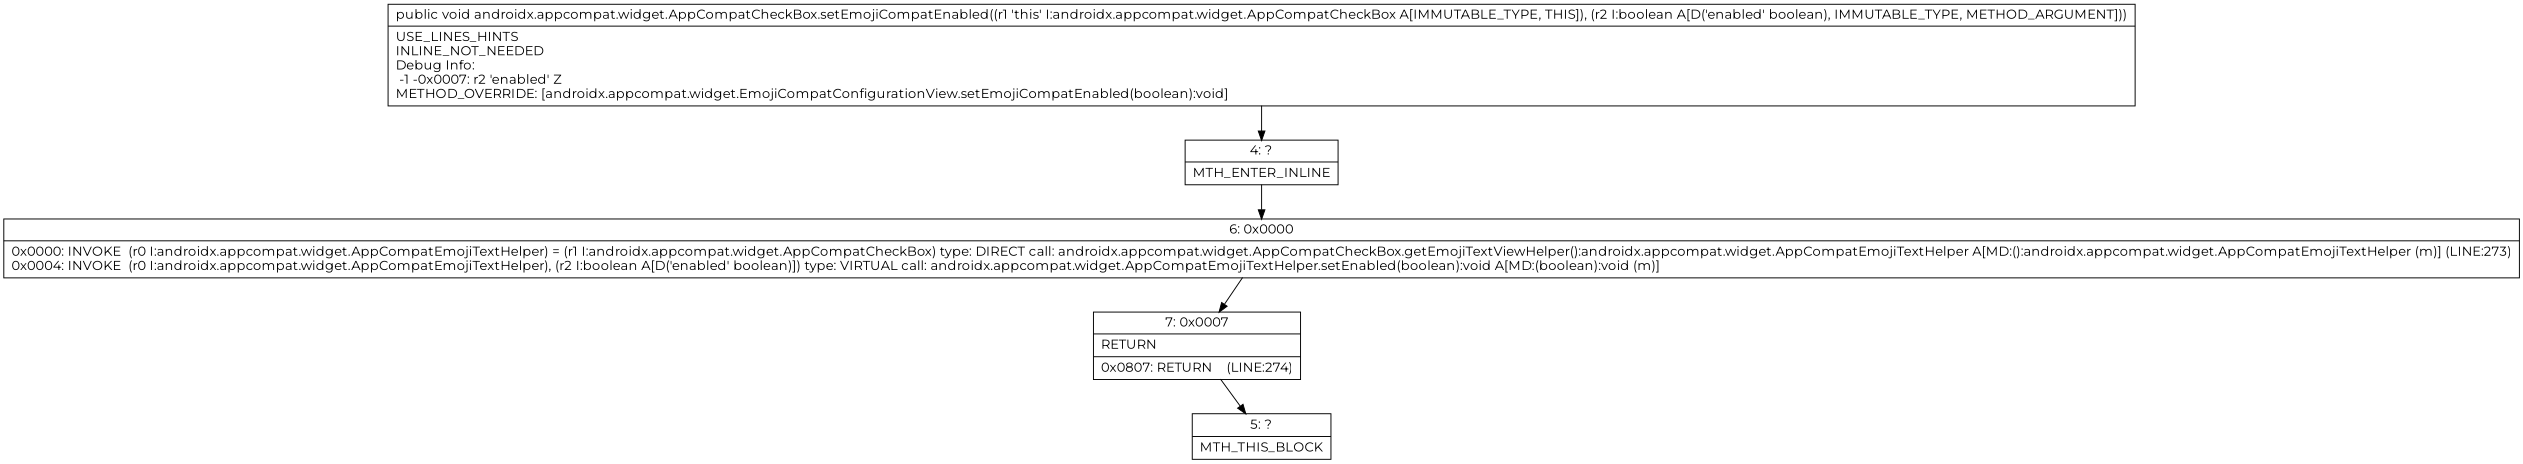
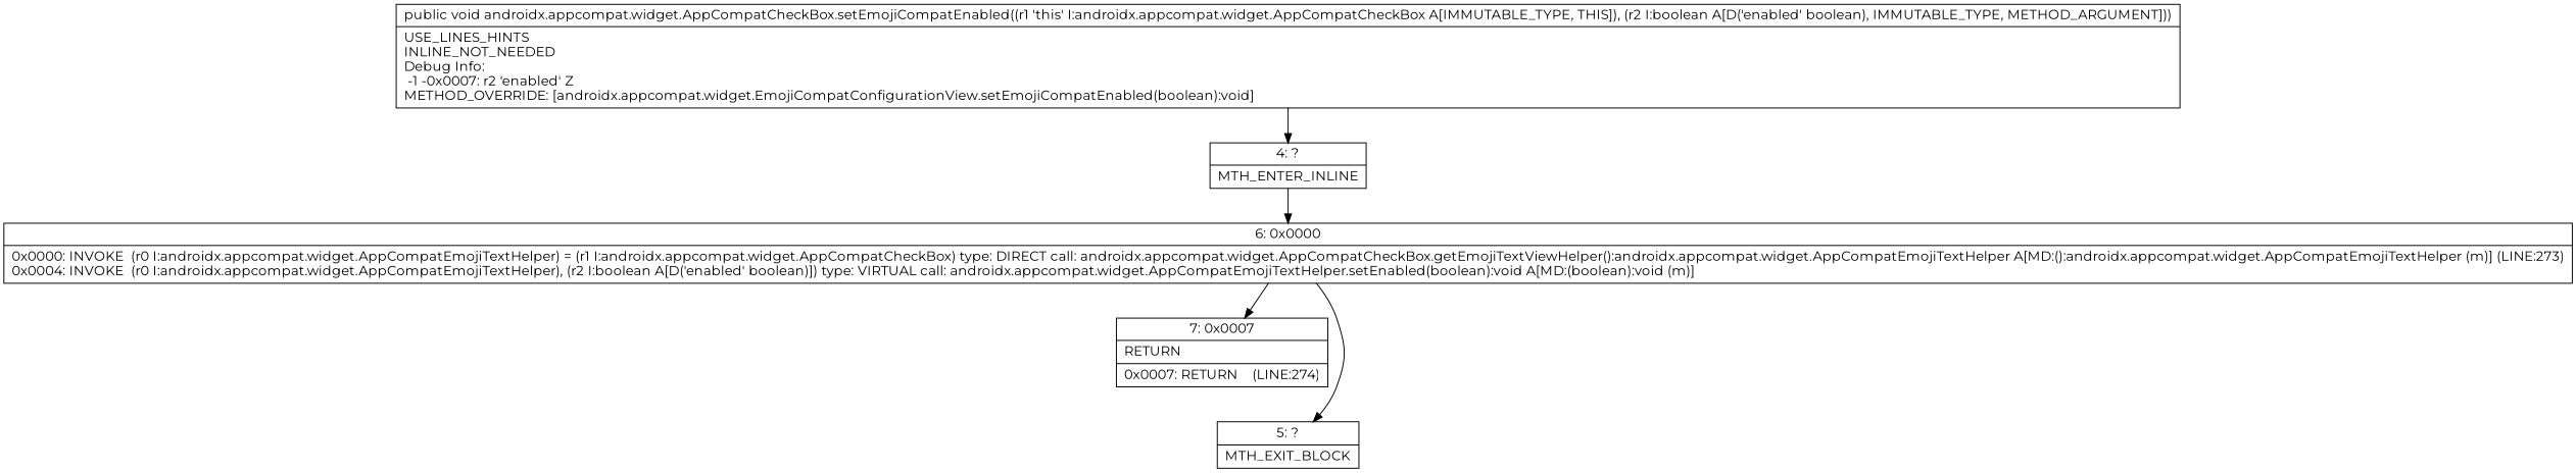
  digraph {
    fontname=Montserrat
    node [fontname=Montserrat shape=record]
    edge [fontname=Montserrat]
    n1 [label="{4\:\ ?|MTH_ENTER_INLINE\l}"]
    n2 [label="{6\:\ 0x0000|0x0000: INVOKE  (r0 I:androidx.appcompat.widget.AppCompatEmojiTextHelper) = (r1 I:androidx.appcompat.widget.AppCompatCheckBox) type: DIRECT call: androidx.appcompat.widget.AppCompatCheckBox.getEmojiTextViewHelper():androidx.appcompat.widget.AppCompatEmojiTextHelper A[MD:():androidx.appcompat.widget.AppCompatEmojiTextHelper (m)] (LINE:273)\l0x0004: INVOKE  (r0 I:androidx.appcompat.widget.AppCompatEmojiTextHelper), (r2 I:boolean A[D('enabled' boolean)]) type: VIRTUAL call: androidx.appcompat.widget.AppCompatEmojiTextHelper.setEnabled(boolean):void A[MD:(boolean):void (m)]\l}"]
-   n3 [label="{7\:\ 0x0007|RETURN\l|0x0807: RETURN    (LINE:274)\l}"]
-   n4 [label="{5\:\ ?|MTH_THIS_BLOCK\l}"]
+   n3 [label="{7\:\ 0x0007|RETURN\l|0x0007: RETURN    (LINE:274)\l}"]
+   n4 [label="{5\:\ ?|MTH_EXIT_BLOCK\l}"]
    n5 [label="{public void androidx.appcompat.widget.AppCompatCheckBox.setEmojiCompatEnabled((r1 'this' I:androidx.appcompat.widget.AppCompatCheckBox A[IMMUTABLE_TYPE, THIS]), (r2 I:boolean A[D('enabled' boolean), IMMUTABLE_TYPE, METHOD_ARGUMENT]))  | USE_LINES_HINTS\lINLINE_NOT_NEEDED\lDebug Info:\l  \-1 \-0x0007: r2 'enabled' Z\lMETHOD_OVERRIDE: [androidx.appcompat.widget.EmojiCompatConfigurationView.setEmojiCompatEnabled(boolean):void]\l}"]
    n1 -> n2
    n2 -> n3
-   n3 -> n4
+   n2 -> n4
    n5 -> n1
  }
